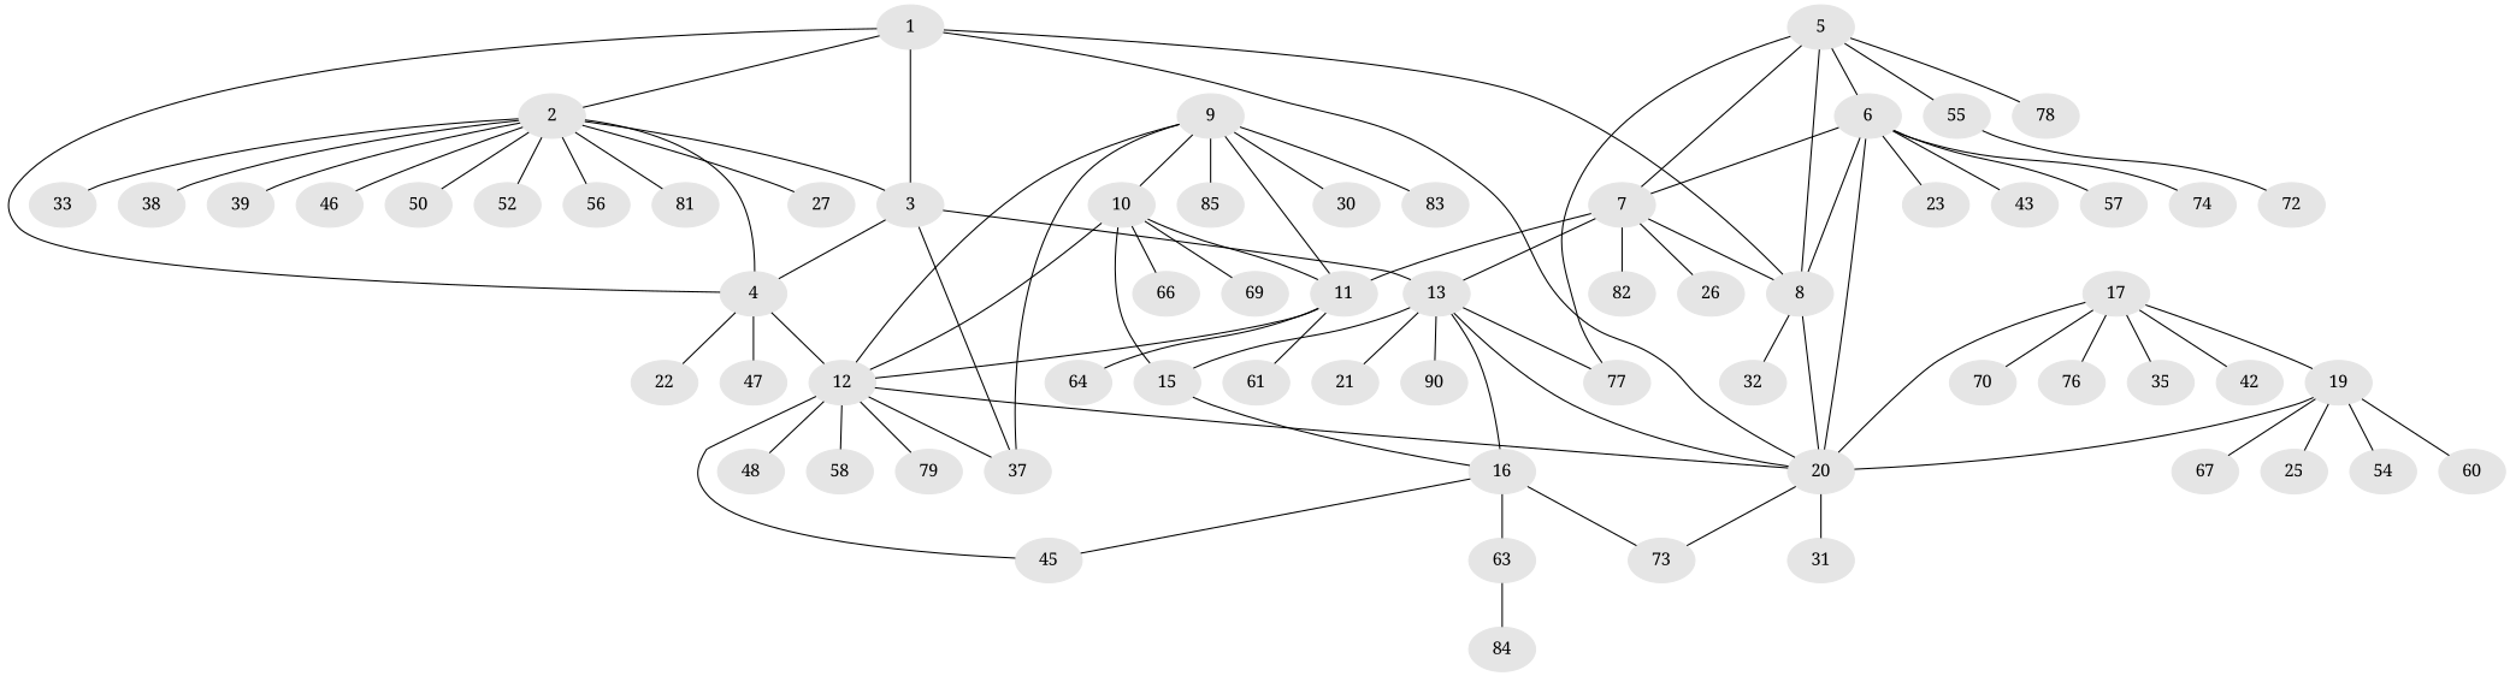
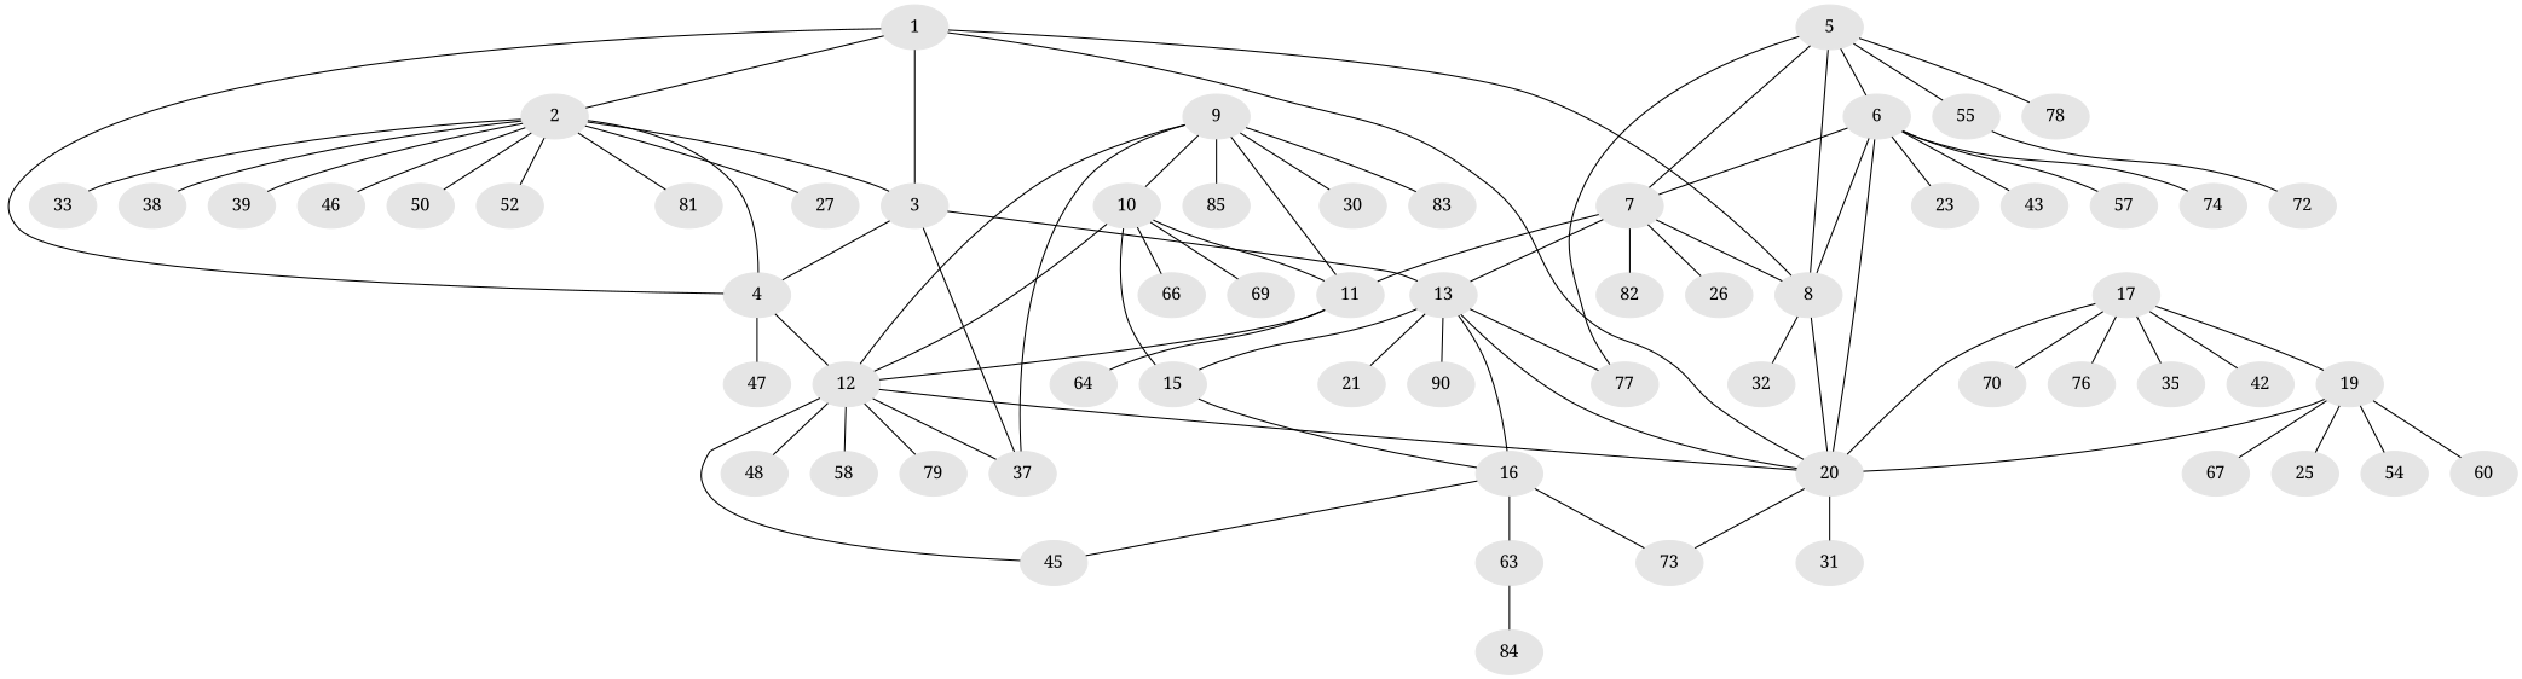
  graph {
    fontname="Noto Serif"
    node [color=gray90 fontname="Noto Serif" style=filled]
    edge [fontname="Noto Serif"]
    2 [super="+59"]
    3
    4 [super="+44"]
    27
    33
    38 [super="+49"]
    39
    46
    50
    52
-   56
    81
    1
    8 [super="+36"]
    20 [super="+87"]
    13 [super="+14"]
    37 [super="+71"]
    12 [super="+41"]
-   22
    47
    32
    73
    31 [super="+89"]
    77
    15 [super="+53"]
    16 [super="+29"]
    21
    90
    45
    48 [super="+65"]
    58
    79
    5 [super="+34"]
    6 [super="+24"]
    7
    55
    78
    23 [super="+88"]
    n39 [label=43]
    57
    74
    11 [super="+75"]
    26
    82
    72
-   61
    64 [super="+86"]
    9 [super="+43"]
    10 [super="+62"]
    30
    83
    85
    66
    69
    63 [super="+68"]
    84
    17 [super="+18"]
    19 [super="+28"]
    35
    42
    70
    76
    25
    54
    60
    67
    2 -- 3
    2 -- 4
    2 -- 27
    2 -- 33
    2 -- 38
    2 -- 39
    2 -- 46
    2 -- 50
    2 -- 52
-   2 -- 56
    2 -- 81
    3 -- 4
    3 -- 13
    3 -- 37
    4 -- 12
-   4 -- 22
    4 -- 47
    1 -- 2
    1 -- 3
    1 -- 4
    1 -- 8
    1 -- 20
    8 -- 20
    8 -- 32
    20 -- 73
    20 -- 31
    13 -- 20
    13 -- 77
    13 -- 15 [weight=2]
    13 -- 16 [weight=2]
    13 -- 21
    13 -- 90
    12 -- 20
    12 -- 37
    12 -- 45
    12 -- 48
    12 -- 58
    12 -- 79
    15 -- 16
    16 -- 73
    16 -- 45
    16 -- 63
    5 -- 8
    5 -- 77
    5 -- 6
    5 -- 7
    5 -- 55
    5 -- 78
    6 -- 8
    6 -- 20
    6 -- 7
    6 -- 23
    6 -- n39
    6 -- 57
    6 -- 74
    7 -- 8
    7 -- 13
    7 -- 11
    7 -- 26
    7 -- 82
    55 -- 72
    11 -- 12
-   11 -- 61
    11 -- 64
    9 -- 37
    9 -- 12
    9 -- 11
    9 -- 10
    9 -- 30
    9 -- 83
    9 -- 85
    10 -- 12
    10 -- 15
    10 -- 11
    10 -- 66
    10 -- 69
    63 -- 84
    17 -- 20 [weight=2]
    17 -- 19 [weight=2]
    17 -- 35
    17 -- 42
    17 -- 70
    17 -- 76
    19 -- 20
    19 -- 25
    19 -- 54
    19 -- 60
    19 -- 67
  }
